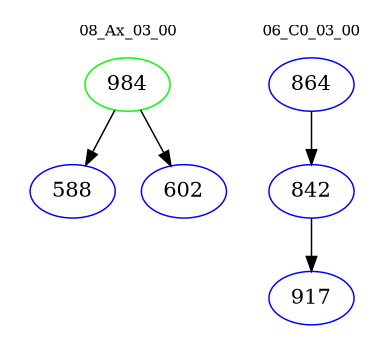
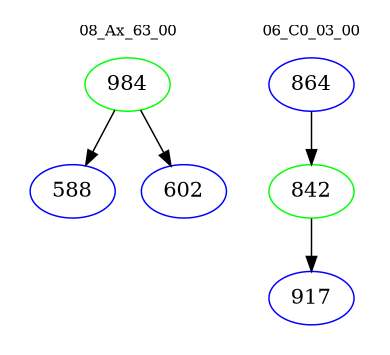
  digraph {
    node [color=blue]
    edge [color=black]
    n1 [color=green label=984]
    n2 [label=588]
    n3 [label=602]
-   n4 [label=842]
+   n4 [color=green label=842]
    n5 [label=917]
    n6 [label=864]
    subgraph cluster_1 {
      color=white
      fontsize=10
-     label="08_Ax_03_00"
+     label="08_Ax_63_00"
      n1
      n2
      n3
    }
    subgraph cluster_2 {
      color=white
      fontsize=10
      label="06_C0_03_00"
      n4
      n5
      n6
    }
    n1 -> n2
    n1 -> n3
    n4 -> n5
    n6 -> n4
  }
